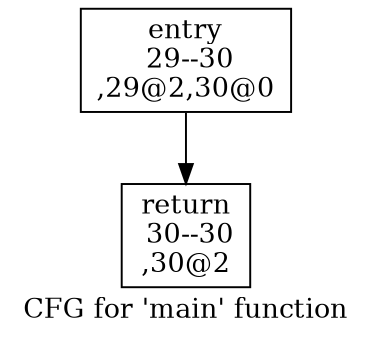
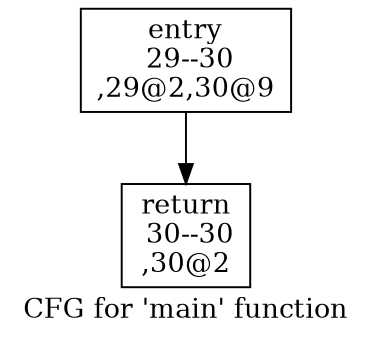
  digraph {
    label="CFG for 'main' function"
    fontname="DejaVu Serif"
    node [shape=record fontname="DejaVu Serif"]
-   n1 [label="{entry\n 29--30\n,29@2,30@0\n}"]
+   n1 [label="{entry\n 29--30\n,29@2,30@9\n}"]
    n2 [label="{return\n 30--30\n,30@2\n}"]
    n1 -> n2 [fontname="DejaVu Serif"]
  }
